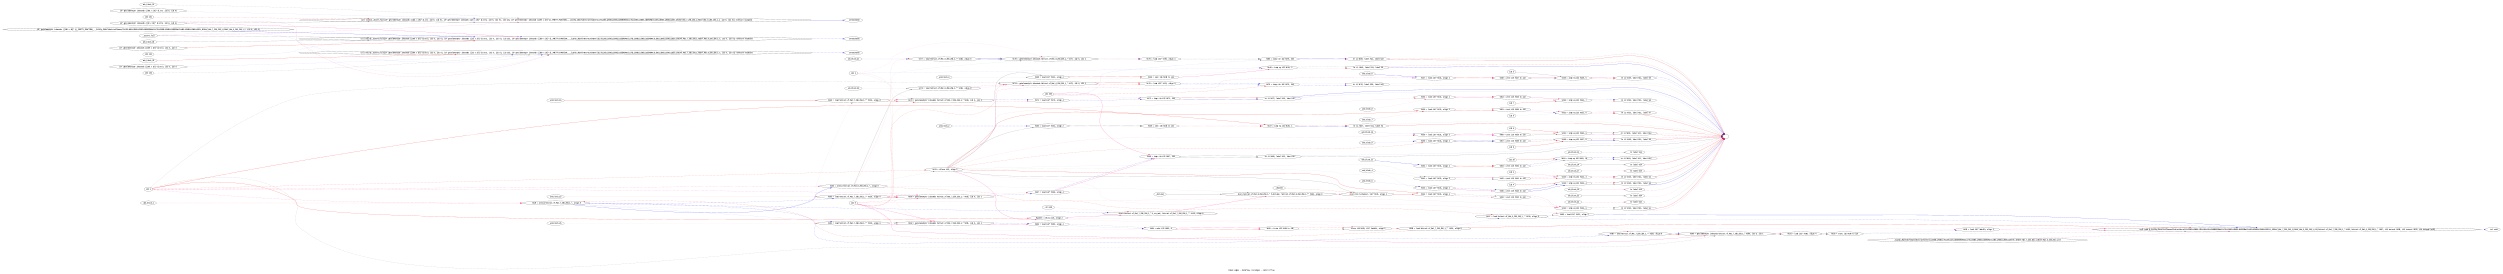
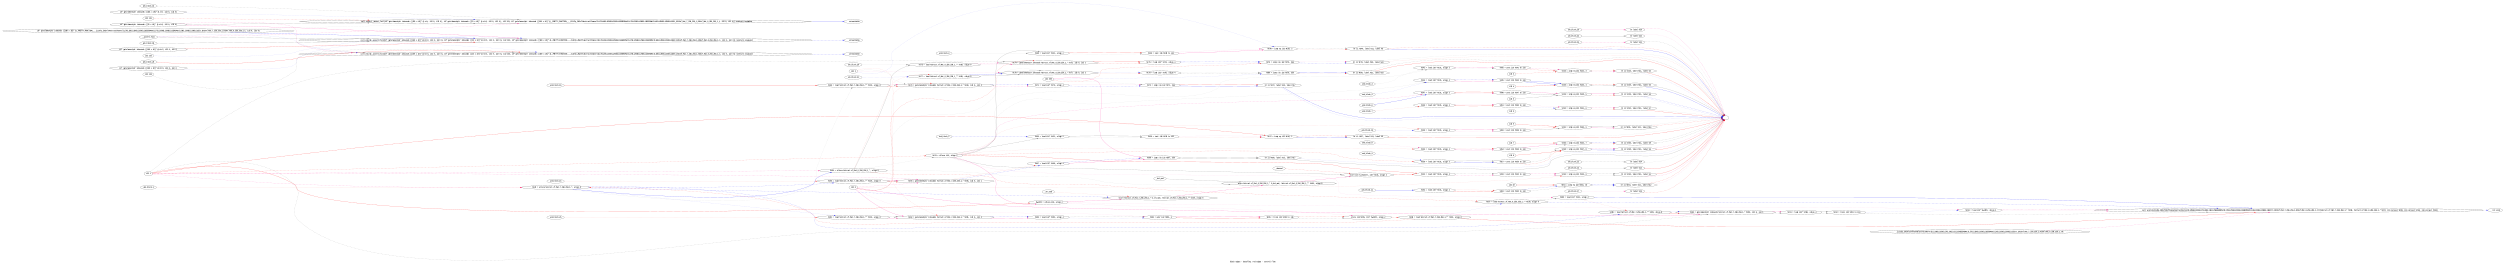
  digraph {
    compound=true
    fontname="Liberation Mono"
    label="Black edges - dataflow, red edges - control flow"
    rankdir=LR
    node [fontname="Liberation Mono"]
    edge [color=red fontname="Liberation Mono" style=solid]
    n1 [label="  %t29 = alloca %struct.xf_Mat_7_256_256_1_*, align 8"]
    n2 [label="  %t30 = alloca %struct.xf_Mat_0_256_256_1_*, align 8"]
    n3 [label="  store %struct.xf_Mat_7_256_256_1_* %_src_mat, %struct.xf_Mat_7_256_256_1_** %t29, align 8"]
    n4 [label="  %t65 = load %struct.xf_Mat_7_256_256_1_** %t29, align 8"]
    n5 [label="  %t69 = load %struct.xf_Mat_7_256_256_1_** %t29, align 8"]
    n6 [label="  %t81 = load %struct.xf_Mat_7_256_256_1_** %t29, align 8"]
    n7 [label="  %t89 = load %struct.xf_Mat_7_256_256_1_** %t29, align 8"]
    n8 [label="  %t31 = alloca i16, align 2"]
    n9 [label="  store %struct.xf_Mat_0_256_256_1_* %_dst_mat, %struct.xf_Mat_0_256_256_1_** %t30, align 8"]
    n10 [label="  %t73 = load %struct.xf_Mat_0_256_256_1_** %t30, align 8"]
    n11 [label="  %t77 = load %struct.xf_Mat_0_256_256_1_** %t30, align 8"]
    n12 [label="  %t87 = load %struct.xf_Mat_0_256_256_1_** %t30, align 8"]
    n13 [label="  %t66 = getelementptr inbounds %struct.xf_Mat_7_256_256_1_* %t65, i32 0, i32 1"]
    n14 [label="  %t70 = getelementptr inbounds %struct.xf_Mat_7_256_256_1_* %t69, i32 0, i32 2"]
    n15 [label="  %t82 = getelementptr inbounds %struct.xf_Mat_7_256_256_1_* %t81, i32 0, i32 2"]
    n16 [label="  %t86 = load %struct.xf_Mat_7_256_256_1_** %t29, align 8"]
    n17 [label="  call void @_ZL123p_ZN2xf22xfChannelExtractKernelILi256ELi256ELi7ELi0ELi1ELi256EEER3MatILi7ELi256ELi256ELi1EER3MatILi0ELi256ELi256ELi1EEttt_1R19xf_Mat_7_256_256_1_R19xf_Mat_0_256_256_1_ttt(%struct.xf_Mat_7_256_256_1_* %t86, %struct.xf_Mat_0_256_256_1_* %t87, i16 zeroext %t88, i16 zeroext %t92, i16 zeroext %t93)"]
    n18 [label="  %t90 = getelementptr inbounds %struct.xf_Mat_7_256_256_1_* %t89, i32 0, i32 1"]
    n19 [label="  %width = alloca i16, align 2"]
    n20 [label="  store i16 %_channel, i16* %t31, align 2"]
    n21 [label="  %t32 = load i16* %t31, align 2"]
    n22 [label="  %t35 = load i16* %t31, align 2"]
    n23 [label="  %t38 = load i16* %t31, align 2"]
    n24 [label="  %t41 = load i16* %t31, align 2"]
    n25 [label="  %t44 = load i16* %t31, align 2"]
    n26 [label="  %t47 = load i16* %t31, align 2"]
    n27 [label="  %t50 = load i16* %t31, align 2"]
    n28 [label="  %t53 = load i16* %t31, align 2"]
    n29 [label="  %t56 = load i16* %t31, align 2"]
    n30 [label="  %t59 = load i16* %t31, align 2"]
    n31 [label="  %t88 = load i16* %t31, align 2"]
    n32 [label="  %t74 = getelementptr inbounds %struct.xf_Mat_0_256_256_1_* %t73, i32 0, i32 1"]
    n33 [label="  %t78 = getelementptr inbounds %struct.xf_Mat_0_256_256_1_* %t77, i32 0, i32 2"]
    n34 [label="  store i16 %t85, i16* %width, align 2"]
    n35 [label="  %t93 = load i16* %width, align 2"]
    n36 [label="  %t33 = zext i16 %t32 to i32"]
    n37 [label="  %t36 = zext i16 %t35 to i32"]
    n38 [label="  %t39 = zext i16 %t38 to i32"]
    n39 [label="  %t42 = zext i16 %t41 to i32"]
    n40 [label="  %t45 = zext i16 %t44 to i32"]
    n41 [label="  %t48 = zext i16 %t47 to i32"]
    n42 [label="  %t51 = zext i16 %t50 to i32"]
    n43 [label="  %t54 = zext i16 %t53 to i32"]
    n44 [label="  %t57 = zext i16 %t56 to i32"]
    n45 [label="  %t60 = zext i16 %t59 to i32"]
    n46 [label="  %t62 = load i16* %t31, align 2"]
    n47 [label="  %t63 = zext i16 %t62 to i32"]
    n48 [label="  %t34 = icmp eq i32 %t33, 0"]
    n49 [label="  br i1 %t34, label %11, label %1"]
    ""
    unk_block_1
    "i32 1"
    n53 [label="  %t37 = icmp eq i32 %t36, 1"]
    n54 [label="  br i1 %t37, label %11, label %2"]
    n55 [label="  %t67 = load i32* %t66, align 4"]
    n56 [label="  %t75 = load i32* %t74, align 4"]
    n57 [label="  %t91 = load i32* %t90, align 4"]
    _src_mat
    _dst_mat
    _channel
    "i32 0"
    n62 [label="  %t84 = ashr i32 %t83, 0"]
    n63 [label="  %t71 = load i32* %t70, align 4"]
    n64 [label="  %t79 = load i32* %t78, align 4"]
    n65 [label="  %t83 = load i32* %t82, align 4"]
    n66 [label="  %t85 = trunc i32 %t84 to i16"]
    unk_block_2
    n68 [label="  %t40 = icmp eq i32 %t39, 2"]
    n69 [label="  br i1 %t40, label %11, label %3"]
    unk_block_3
    "i32 2"
    n72 [label="  %t43 = icmp eq i32 %t42, 3"]
    n73 [label="  br i1 %t43, label %11, label %4"]
    unk_block_4
    "i32 3"
    n76 [label="  %t46 = icmp eq i32 %t45, 4"]
    n77 [label="  br i1 %t46, label %11, label %5"]
    unk_block_5
    "i32 4"
    n80 [label="  %t49 = icmp eq i32 %t48, 5"]
    n81 [label="  br i1 %t49, label %11, label %6"]
    unk_block_6
    "i32 5"
    n84 [label="  %t52 = icmp eq i32 %t51, 6"]
    n85 [label="  br i1 %t52, label %11, label %7"]
    unk_block_7
    "i32 6"
    n88 [label="  %t55 = icmp eq i32 %t54, 7"]
    n89 [label="  br i1 %t55, label %11, label %8"]
    unk_block_8
    "i32 7"
    n92 [label="  %t58 = icmp eq i32 %t57, 8"]
    n93 [label="  br i1 %t58, label %11, label %9"]
    unk_block_9
    "i32 8"
    n96 [label="  %t61 = icmp eq i32 %t60, 9"]
    n97 [label="  br i1 %t61, label %11, label %10"]
    unk_block_10
    "i32 9"
    n100 [label="  %t64 = icmp eq i32 %t63, 10"]
    n101 [label="  br i1 %t64, label %11, label %12"]
    unk_block_11
    "i32 10"
    n104 [label="  br label %14"]
    unk_block_12
    n106 [label="  call void @__assert_fail(i8* getelementptr inbounds ([431 x i8]* @.str, i32 0, i32 0), i8* getelementptr inbounds ([23 x i8]* @.str1, i32 0, i32 0), i32 131, i8* getelementptr inbounds ([189 x i8]* @__PRETTY_FUNCTION__._ZL107p_ZN2xf14extractChannelILi7ELi0ELi256ELi256ELi1EEER3MatILi7ELi256ELi256ELi1EER3MatILi0ELi256ELi256ELi1EEt_1R19xf_Mat_7_256_256_1_R19xf_Mat_0_256_256_1_t, i32 0, i32 0)) noreturn nounwind"]
    n107 [label="  unreachable"]
    unk_block_13
    "i8* getelementptr inbounds ([431 x i8]* @.str, i32 0, i32 0)"
    "i8* getelementptr inbounds ([23 x i8]* @.str1, i32 0, i32 0)"
    n111 [label="  call void @__assert_fail(i8* getelementptr inbounds ([108 x i8]* @.str2, i32 0, i32 0), i8* getelementptr inbounds ([23 x i8]* @.str1, i32 0, i32 0), i32 132, i8* getelementptr inbounds ([189 x i8]* @__PRETTY_FUNCTION__._ZL107p_ZN2xf14extractChannelILi7ELi0ELi256ELi256ELi1EEER3MatILi7ELi256ELi256ELi1EER3MatILi0ELi256ELi256ELi1EEt_1R19xf_Mat_7_256_256_1_R19xf_Mat_0_256_256_1_t, i32 0, i32 0)) noreturn nounwind"]
    n112 [label="  call void @__assert_fail(i8* getelementptr inbounds ([108 x i8]* @.str3, i32 0, i32 0), i8* getelementptr inbounds ([23 x i8]* @.str1, i32 0, i32 0), i32 133, i8* getelementptr inbounds ([189 x i8]* @__PRETTY_FUNCTION__._ZL107p_ZN2xf14extractChannelILi7ELi0ELi256ELi256ELi1EEER3MatILi7ELi256ELi256ELi1EER3MatILi0ELi256ELi256ELi1EEt_1R19xf_Mat_7_256_256_1_R19xf_Mat_0_256_256_1_t, i32 0, i32 0)) noreturn nounwind"]
    n113 [label="  unreachable"]
    n114 [label="  unreachable"]
    "i32 131"
    "i8* getelementptr inbounds ([189 x i8]* @__PRETTY_FUNCTION__._ZL107p_ZN2xf14extractChannelILi7ELi0ELi256ELi256ELi1EEER3MatILi7ELi256ELi256ELi1EER3MatILi0ELi256ELi256ELi1EEt_1R19xf_Mat_7_256_256_1_R19xf_Mat_0_256_256_1_t, i32 0, i32 0)"
    __assert_fail
    n118 [label="  br label %14"]
    unk_block_14
    n120 [label="  %t68 = icmp sle i32 %t67, 256"]
    n121 [label="  br i1 %t68, label %15, label %17"]
    unk_block_15
    "i32 256"
    n124 [label="  %t72 = icmp sle i32 %t71, 256"]
    n125 [label="  %t76 = icmp sle i32 %t75, 256"]
    n126 [label="  %t80 = icmp sle i32 %t79, 256"]
    n127 [label="  br i1 %t72, label %16, label %17"]
    n128 [label="  br i1 %t76, label %20, label %22"]
    n129 [label="  br i1 %t80, label %21, label %22"]
    unk_block_16
    n131 [label="  br label %19"]
    unk_block_17
    unk_block_18
    "i8* getelementptr inbounds ([108 x i8]* @.str2, i32 0, i32 0)"
    "i32 132"
    n136 [label="  br label %19"]
    unk_block_19
    unk_block_20
    unk_block_21
    n140 [label="  br label %24"]
    unk_block_22
    unk_block_23
    "i8* getelementptr inbounds ([108 x i8]* @.str3, i32 0, i32 0)"
    "i32 133"
    n145 [label="  br label %24"]
    unk_block_24
    n147 [label="  ret void"]
-   n148 [label="%t92 = trunc i32 %t96 to i16"]
+   n148 [label="  %t92 = trunc i32 %t91 to i16"]
    unk_block_25
    _ZL123p_ZN2xf22xfChannelExtractKernelILi256ELi256ELi7ELi0ELi1ELi256EEER3MatILi7ELi256ELi256ELi1EER3MatILi0ELi256ELi256ELi1EEttt_1R19xf_Mat_7_256_256_1_R19xf_Mat_0_256_256_1_ttt
    n1 -> n2 [color=blue weight=2]
    n1 -> n3 [color=blue style=dashed]
    n1 -> n4 [color=blue style=dashed]
    n1 -> n5 [color=gray40 style=dotted]
    n1 -> n6 [color=blue style=dotted]
    n1 -> n7 [color=blue style=dashed]
    n2 -> n8 [color=gray40 style=dotted weight=2]
    n2 -> n9 [color=gray40 style=dotted]
    n2 -> n10 [color=gray40]
    n2 -> n11 [style=dotted]
    n2 -> n12 [style=dashed]
    n3 -> n9 [color=deeppink weight=2]
    n4 -> n13 [weight=2]
    n4 -> n13 [color=deeppink]
    n5 -> n14 [weight=2]
    n5 -> n14 [color=deeppink style=dashed]
    n6 -> n15 [color=deeppink weight=2]
    n6 -> n15 [color=gray40 style=dashed]
    n7 -> n18 [weight=2]
    n7 -> n18 [color=blue style=dotted]
    n8 -> n19 [color=deeppink weight=2]
    n8 -> n20 [color=gray40]
    n8 -> n21
    n8 -> n22 [color=gray40]
    n8 -> n23 [color=gray40]
    n8 -> n24 [color=gray40 style=dotted]
    n8 -> n25 [color=gray40 style=dotted]
    n8 -> n26 [color=deeppink style=dashed]
-   n8 -> n27
    n8 -> n28 [style=dotted]
    n8 -> n29 [style=dashed]
    n8 -> n30 [style=dotted]
    n8 -> n31 [color=deeppink style=dotted]
    n9 -> n20 [color=deeppink weight=2]
    n10 -> n32 [color=deeppink style=dotted weight=2]
    n10 -> n32 [color=deeppink style=dashed]
    n11 -> n33 [color=gray40 weight=2]
    n11 -> n33 [color=blue]
    n12 -> n17 [color=blue style=dashed]
    n12 -> n31 [color=gray40 style=dashed weight=2]
    n13 -> n55 [color=blue style=dashed weight=2]
    n13 -> n55 [style=dotted]
    n14 -> n63 [color=deeppink style=dashed weight=2]
    n14 -> n63 [color=blue style=dashed]
    n15 -> n65 [color=deeppink weight=2]
    n15 -> n65 [color=blue style=dashed]
    n16 -> n1 [style=dashed]
    n16 -> n12 [color=blue style=dotted weight=2]
    n16 -> n17
    n17 -> n147 [color=blue style=dashed weight=2]
    n18 -> n57 [color=gray40 style=dashed weight=2]
    n18 -> n57 [color=deeppink]
    n19 -> n3 [color=deeppink weight=2]
    n19 -> n34 [color=deeppink style=dotted]
    n19 -> n35 [color=deeppink style=dotted]
    n20 -> n21 [weight=2]
    n21 -> n36 [color=deeppink style=dashed weight=2]
    n21 -> n36 [color=gray40 style=dashed]
    n22 -> n37 [color=gray40 style=dotted weight=2]
    n22 -> n37 [color=gray40]
    n23 -> n38 [color=gray40 style=dotted weight=2]
    n23 -> n38
    n24 -> n39 [color=gray40 style=dotted weight=2]
    n24 -> n39 [color=deeppink]
    n25 -> n40 [color=deeppink weight=2]
    n25 -> n40 [color=blue style=dashed]
    n26 -> n41 [color=deeppink style=dotted weight=2]
    n26 -> n41
    n27 -> n42 [weight=2]
    n27 -> n42 [color=deeppink style=dotted]
    n28 -> n43 [color=deeppink weight=2]
    n28 -> n43 [style=dotted]
    n29 -> n44 [color=blue weight=2]
    n29 -> n44 [color=gray40]
    n30 -> n45 [color=deeppink style=dotted weight=2]
    n30 -> n45 [color=deeppink]
    n31 -> n7 [style=dotted weight=2]
    n31 -> n17 [color=blue]
    n32 -> n56 [style=dashed weight=2]
    n32 -> n56
    n33 -> n64 [style=dotted weight=2]
    n33 -> n64 [color=blue style=dotted]
    n34 -> n16 [style=dashed weight=2]
    n35 -> n17 [color=deeppink style=dotted weight=2]
    n35 -> n17 [color=deeppink style=dashed]
    n36 -> n48 [color=deeppink style=dotted weight=2]
    n36 -> n48 [color=deeppink style=dashed]
    n37 -> n53 [style=dotted weight=2]
    n37 -> n53 [color=deeppink style=dotted]
    n38 -> n68 [color=deeppink weight=2]
    n38 -> n68 [color=deeppink style=dotted]
    n39 -> n72 [style=dashed weight=2]
    n39 -> n72 [color=deeppink style=dashed]
    n40 -> n76 [color=blue weight=2]
    n40 -> n76 [color=blue]
    n41 -> n80 [color=gray40 weight=2]
    n41 -> n80 [color=deeppink]
    n42 -> n84 [color=blue style=dotted weight=2]
    n42 -> n84 [color=deeppink style=dotted]
    n43 -> n88 [color=gray40 style=dotted weight=2]
    n43 -> n88 [color=deeppink]
    n44 -> n92 [style=dashed weight=2]
    n44 -> n92 [color=gray40 style=dashed]
    n45 -> n96 [color=gray40 weight=2]
    n45 -> n96 [style=dotted]
    n46 -> n47 [weight=2]
    n46 -> n47 [style=dotted]
    n47 -> n100 [color=gray40 style=dashed weight=2]
    n47 -> n100 [color=blue style=dashed]
    n48 -> n49 [color=gray40 style=dotted weight=2]
    n48 -> n49 [color=gray40 style=dashed]
    n49 -> "" [color=deeppink style=dashed]
    n49 -> ""
    unk_block_1 -> n1 [style=dotted]
    "i32 1" -> n1 [color=deeppink style=dashed]
    "i32 1" -> n2 [color=deeppink style=dashed]
    "i32 1" -> n8 [style=dashed]
    "i32 1" -> n13 [color=deeppink style=dashed]
    "i32 1" -> n18 [color=gray40 style=dashed]
    "i32 1" -> n19
    "i32 1" -> n32 [color=gray40 style=dashed]
    "i32 1" -> n53
    n53 -> n54 [color=blue weight=2]
    n53 -> n54 [style=dashed]
    n54 -> ""
    n54 -> "" [color=gray40 style=dotted]
    n55 -> n120 [color=deeppink weight=2]
    n55 -> n120 [color=blue style=dashed]
    n56 -> n125 [color=blue style=dotted weight=2]
    n56 -> n125 [color=blue style=dashed]
    n57 -> n148 [color=gray40 style=dashed weight=2]
    n57 -> n148 [color=gray40]
    _src_mat -> n3 [style=dotted]
    _dst_mat -> n9 [color=gray40]
    _channel -> n20 [style=dashed]
    "i32 0" -> n13 [color=deeppink style=dashed]
    "i32 0" -> n14 [style=dotted]
    "i32 0" -> n15 [color=deeppink]
    "i32 0" -> n18 [color=deeppink]
    "i32 0" -> n32 [style=dashed]
    "i32 0" -> n33 [color=gray40 style=dotted]
    "i32 0" -> n48 [style=dotted]
    "i32 0" -> n62 [color=deeppink style=dotted]
    n62 -> n66 [weight=2]
    n62 -> n66 [color=deeppink]
    n63 -> n124 [color=blue style=dashed weight=2]
    n63 -> n124 [color=deeppink style=dotted]
    n64 -> n126 [color=gray40 style=dashed weight=2]
    n64 -> n126 [color=gray40 style=dotted]
    n65 -> n62 [color=blue style=dotted weight=2]
    n65 -> n62 [color=gray40 style=dashed]
    n66 -> n34 [color=gray40 style=dashed weight=2]
    n66 -> n34 [style=dashed]
    unk_block_2 -> n22 [color=blue style=dashed]
    n68 -> n69 [style=dotted weight=2]
    n68 -> n69 [color=gray40 style=dashed]
    n69 -> "" [color=blue]
    n69 -> "" [style=dashed]
    unk_block_3 -> n23 [color=gray40 style=dotted]
    "i32 2" -> n14 [color=gray40 style=dotted]
    "i32 2" -> n15 [style=dotted]
    "i32 2" -> n33 [color=deeppink style=dotted]
    "i32 2" -> n68 [color=blue style=dotted]
    n72 -> n73 [color=deeppink style=dashed weight=2]
    n72 -> n73 [style=dotted]
    n73 -> "" [color=blue style=dotted]
    n73 -> ""
    unk_block_4 -> n24 [color=gray40 style=dotted]
    "i32 3" -> n72 [style=dashed]
    n76 -> n77 [color=gray40 weight=2]
    n76 -> n77 [style=dashed]
    n77 -> "" [color=blue]
    n77 -> "" [color=gray40]
    unk_block_5 -> n25 [color=blue style=dotted]
    "i32 4" -> n76
    n80 -> n81 [style=dashed weight=2]
    n80 -> n81 [color=deeppink]
    n81 -> "" [color=blue style=dotted]
    n81 -> "" [color=blue style=dashed]
    unk_block_6 -> n26 [color=blue]
    "i32 5" -> n80 [color=gray40]
    n84 -> n85 [style=dotted weight=2]
    n84 -> n85 [color=deeppink style=dashed]
    n85 -> ""
    n85 -> "" [color=gray40 style=dotted]
    unk_block_7 -> n27 [style=dotted]
    "i32 6" -> n84 [color=gray40 style=dotted]
    n88 -> n89 [style=dotted weight=2]
    n88 -> n89 [color=blue style=dashed]
    n89 -> "" [color=gray40 style=dashed]
    n89 -> "" [color=gray40 style=dashed]
    unk_block_8 -> n28 [color=deeppink style=dotted]
    "i32 7" -> n88
    n92 -> n93 [color=blue weight=2]
    n92 -> n93 [color=deeppink style=dashed]
    n93 -> ""
    n93 -> "" [color=deeppink style=dashed]
    unk_block_9 -> n29 [color=blue style=dotted]
    "i32 8" -> n92
    n96 -> n97 [color=deeppink weight=2]
    n96 -> n97 [color=gray40]
    n97 -> "" [style=dashed]
    n97 -> "" [color=gray40 style=dotted]
    unk_block_10 -> n30 [color=blue style=dotted]
    "i32 9" -> n96
    n100 -> n101 [color=blue style=dotted weight=2]
    n100 -> n101 [color=blue style=dashed]
    n101 -> "" [color=deeppink style=dotted]
    n101 -> "" [style=dashed]
    unk_block_11 -> n46 [color=blue]
    "i32 10" -> n100
    n104 -> "" [color=gray40 style=dotted]
    unk_block_12 -> n104 [color=gray40 style=dashed]
    n106 -> n107 [color=blue weight=2]
    unk_block_13 -> n106 [color=gray40 style=dashed]
    "i8* getelementptr inbounds ([431 x i8]* @.str, i32 0, i32 0)" -> n106 [color=blue style=dotted]
    "i8* getelementptr inbounds ([23 x i8]* @.str1, i32 0, i32 0)" -> n106 [color=gray40]
    "i8* getelementptr inbounds ([23 x i8]* @.str1, i32 0, i32 0)" -> n111 [color=deeppink]
    "i8* getelementptr inbounds ([23 x i8]* @.str1, i32 0, i32 0)" -> n112 [color=deeppink style=dashed]
    n111 -> n113 [color=blue style=dashed weight=2]
    n112 -> n114 [color=blue style=dashed weight=2]
    "i32 131" -> n106 [style=dashed]
    "i8* getelementptr inbounds ([189 x i8]* @__PRETTY_FUNCTION__._ZL107p_ZN2xf14extractChannelILi7ELi0ELi256ELi256ELi1EEER3MatILi7ELi256ELi256ELi1EER3MatILi0ELi256ELi256ELi1EEt_1R19xf_Mat_7_256_256_1_R19xf_Mat_0_256_256_1_t, i32 0, i32 0)" -> n106 [color=gray40 style=dotted]
    "i8* getelementptr inbounds ([189 x i8]* @__PRETTY_FUNCTION__._ZL107p_ZN2xf14extractChannelILi7ELi0ELi256ELi256ELi1EEER3MatILi7ELi256ELi256ELi1EER3MatILi0ELi256ELi256ELi1EEt_1R19xf_Mat_7_256_256_1_R19xf_Mat_0_256_256_1_t, i32 0, i32 0)" -> n111 [color=blue]
    "i8* getelementptr inbounds ([189 x i8]* @__PRETTY_FUNCTION__._ZL107p_ZN2xf14extractChannelILi7ELi0ELi256ELi256ELi1EEER3MatILi7ELi256ELi256ELi1EER3MatILi0ELi256ELi256ELi1EEt_1R19xf_Mat_7_256_256_1_R19xf_Mat_0_256_256_1_t, i32 0, i32 0)" -> n112 [color=gray40 style=dotted]
    __assert_fail -> n106 [color=deeppink style=dashed]
    __assert_fail -> n111 [color=gray40]
    __assert_fail -> n112 [color=blue style=dotted]
    n118 -> ""
    unk_block_14 -> n118 [color=gray40]
    n120 -> n121 [color=gray40 weight=2]
    n120 -> n121 [color=gray40]
    n121 -> "" [color=gray40]
    n121 -> "" [color=blue style=dotted]
    unk_block_15 -> n4 [style=dotted]
    "i32 256" -> n120 [color=deeppink]
    "i32 256" -> n124 [color=gray40 style=dotted]
    "i32 256" -> n125 [style=dashed]
    "i32 256" -> n126 [color=blue style=dotted]
    n124 -> n127 [color=blue weight=2]
    n124 -> n127
    n125 -> n128 [color=blue style=dashed weight=2]
    n125 -> n128 [color=deeppink style=dotted]
    n126 -> n129 [style=dotted weight=2]
    n126 -> n129 [color=blue]
    n127 -> "" [color=blue style=dotted]
    n127 -> "" [color=blue]
    n128 -> "" [style=dotted]
    n128 -> "" [color=gray40 style=dotted]
    n129 -> ""
    n129 -> "" [color=gray40 style=dashed]
    unk_block_16 -> n5
    n131 -> "" [style=dashed]
    unk_block_17 -> n131 [color=deeppink style=dotted]
    unk_block_18 -> n111 [color=gray40]
    "i8* getelementptr inbounds ([108 x i8]* @.str2, i32 0, i32 0)" -> n111
    "i32 132" -> n111 [color=blue style=dotted]
    n136 -> "" [color=deeppink style=dashed]
    unk_block_19 -> n136 [color=deeppink]
    unk_block_20 -> n10 [color=gray40 style=dotted]
    unk_block_21 -> n11 [color=blue style=dotted]
    n140 -> "" [color=deeppink style=dotted]
    unk_block_22 -> n140 [color=gray40]
    unk_block_23 -> n112
    "i8* getelementptr inbounds ([108 x i8]* @.str3, i32 0, i32 0)" -> n112 [color=blue style=dotted]
    "i32 133" -> n112 [color=gray40 style=dashed]
    n145 -> "" [color=gray40 style=dashed]
    unk_block_24 -> n145 [color=deeppink style=dashed]
    n148 -> n17 [color=gray40 style=dashed]
    n148 -> n35 [color=blue style=dotted weight=2]
    unk_block_25 -> n6 [style=dotted]
    _ZL123p_ZN2xf22xfChannelExtractKernelILi256ELi256ELi7ELi0ELi1ELi256EEER3MatILi7ELi256ELi256ELi1EER3MatILi0ELi256ELi256ELi1EEttt_1R19xf_Mat_7_256_256_1_R19xf_Mat_0_256_256_1_ttt -> n17 [color=deeppink style=dashed]
  }
